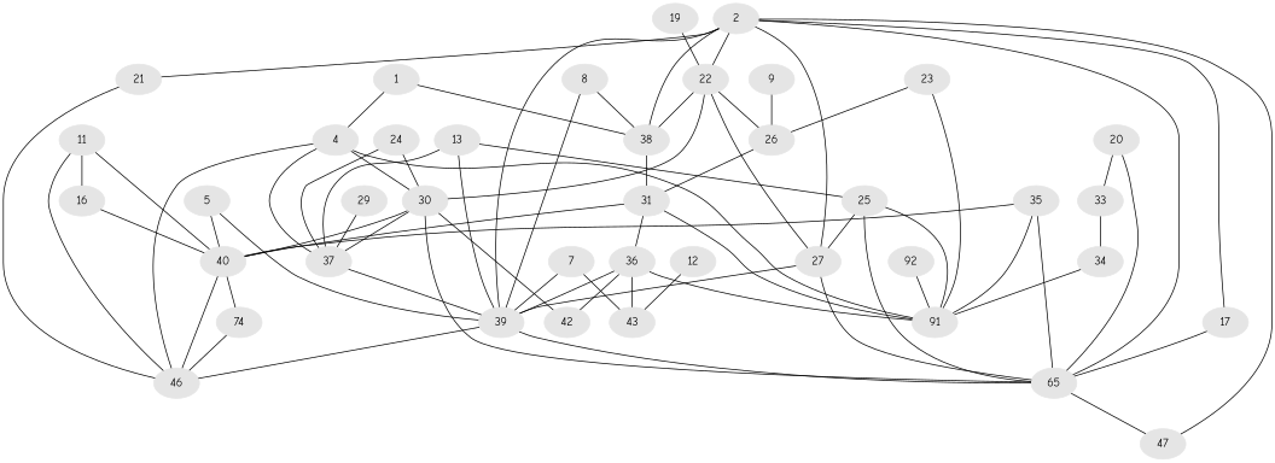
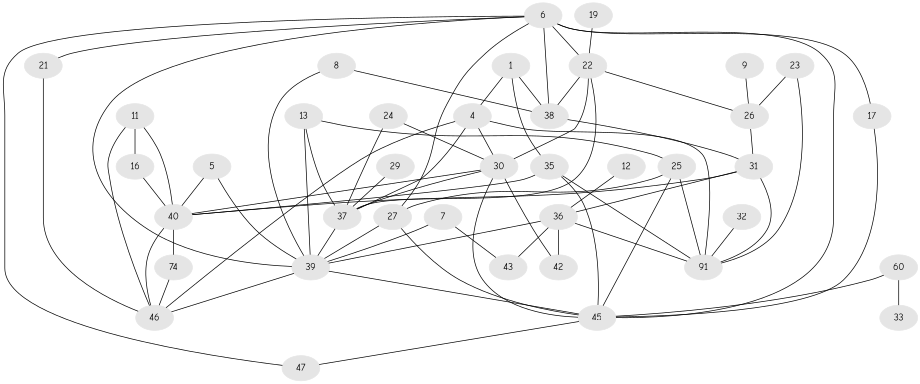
  graph {
    fontname="Comic Neue"
    node [color=gray90 fontname="Comic Neue" style=filled]
    edge [fontname="Comic Neue" weight=1.0]
    1
    4
    35
    38
    30
    37
    n7 [label=91]
    46
    40
-   45 [label=65]
+   45
    31
    27
    39
-   34
    42
    5
    n17 [label=74]
-   6 [label=2]
+   6
    17
    21
    22
    47
    26
    36
    7
    43
    8
    9
    11
    16
    12
    13
    25
    19
-   20
+   20 [label=60]
    33
    23
    24
    29
-   32 [label=92]
+   32
    1 -- 4
+   1 -- 35
    1 -- 38
    4 -- 30
    4 -- 37
    4 -- n7
    4 -- 46
    35 -- n7
    35 -- 40
    35 -- 45
    38 -- 31
    30 -- 37
    30 -- 40
    30 -- 45
    30 -- 42
    37 -- 39
    40 -- 46
    40 -- n17
    45 -- 47
    31 -- n7
    31 -- 40
    31 -- 36
    27 -- 45
    27 -- 39
    39 -- 46
    39 -- 45
-   34 -- n7
    5 -- 40
    5 -- 39
    n17 -- 46
    6 -- 38 [weight=2.0]
    6 -- 45
    6 -- 27
    6 -- 39
    6 -- 17
    6 -- 21
    6 -- 22
    6 -- 47
    17 -- 45
    21 -- 46
    22 -- 38
    22 -- 30
-   22 -- 27
+   22 -- 37
    22 -- 26
    26 -- 31
    36 -- n7
    36 -- 39
    36 -- 42
    36 -- 43
    7 -- 39
    7 -- 43
    8 -- 38
    8 -- 39
    9 -- 26
    11 -- 46
    11 -- 40
    11 -- 16
    16 -- 40
-   12 -- 43
+   12 -- 36
    13 -- 37
    13 -- 39
    13 -- 25
    25 -- n7
    25 -- 45
    25 -- 27
    19 -- 22
    20 -- 45
    20 -- 33
-   33 -- 34
    23 -- n7
    23 -- 26
    24 -- 30
    24 -- 37
    29 -- 37
    32 -- n7
  }
